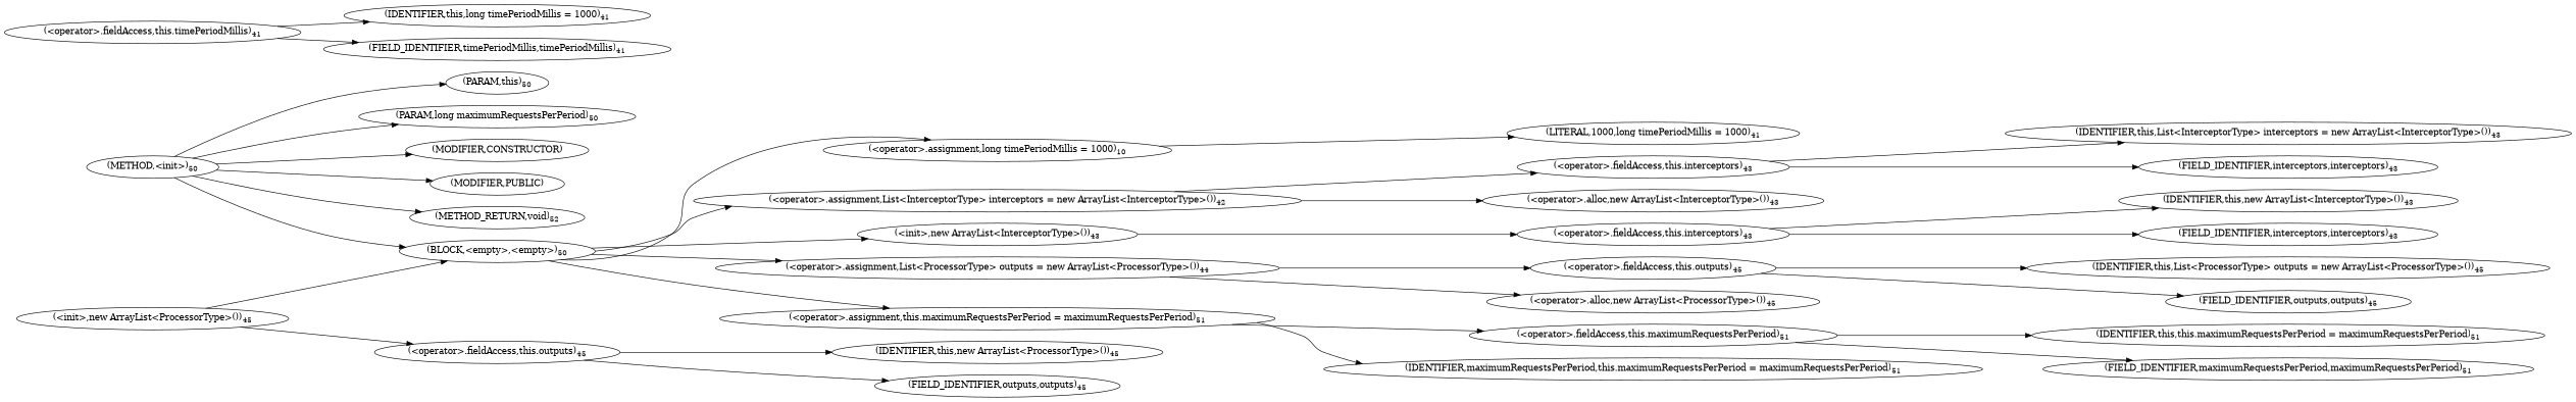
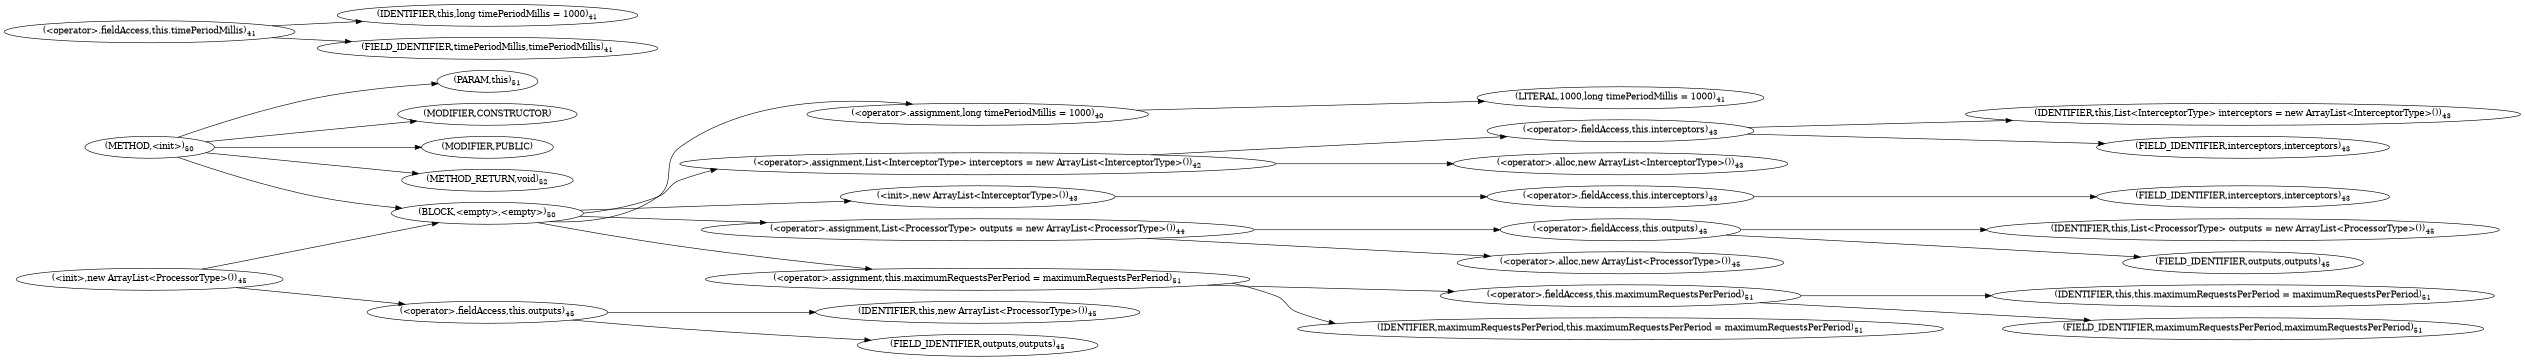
  digraph {
    rankdir=LR
    n1 [label=<(METHOD,&lt;init&gt;)<SUB>50</SUB>>]
-   n2 [label=<(PARAM,this)<SUB>50</SUB>>]
-   n3 [label=<(PARAM,long maximumRequestsPerPeriod)<SUB>50</SUB>>]
+   n2 [label=<(PARAM,this)<SUB>51</SUB>>]
    n4 [label=<(BLOCK,&lt;empty&gt;,&lt;empty&gt;)<SUB>50</SUB>>]
    n5 [label=<(MODIFIER,CONSTRUCTOR)>]
    n6 [label=<(MODIFIER,PUBLIC)>]
    n7 [label=<(METHOD_RETURN,void)<SUB>52</SUB>>]
-   n8 [label=<(&lt;operator&gt;.assignment,long timePeriodMillis = 1000)<SUB>10</SUB>>]
+   n8 [label=<(&lt;operator&gt;.assignment,long timePeriodMillis = 1000)<SUB>40</SUB>>]
    n9 [label=<(&lt;operator&gt;.assignment,List&lt;InterceptorType&gt; interceptors = new ArrayList&lt;InterceptorType&gt;())<SUB>42</SUB>>]
    n10 [label=<(&lt;init&gt;,new ArrayList&lt;InterceptorType&gt;())<SUB>43</SUB>>]
    n11 [label=<(&lt;operator&gt;.assignment,List&lt;ProcessorType&gt; outputs = new ArrayList&lt;ProcessorType&gt;())<SUB>44</SUB>>]
    n12 [label=<(&lt;operator&gt;.assignment,this.maximumRequestsPerPeriod = maximumRequestsPerPeriod)<SUB>51</SUB>>]
    n13 [label=<(LITERAL,1000,long timePeriodMillis = 1000)<SUB>41</SUB>>]
    n14 [label=<(&lt;operator&gt;.fieldAccess,this.interceptors)<SUB>43</SUB>>]
    n15 [label=<(&lt;operator&gt;.alloc,new ArrayList&lt;InterceptorType&gt;())<SUB>43</SUB>>]
    n16 [label=<(&lt;operator&gt;.fieldAccess,this.interceptors)<SUB>43</SUB>>]
    n17 [label=<(&lt;operator&gt;.fieldAccess,this.outputs)<SUB>45</SUB>>]
    n18 [label=<(&lt;operator&gt;.alloc,new ArrayList&lt;ProcessorType&gt;())<SUB>45</SUB>>]
    n19 [label=<(&lt;init&gt;,new ArrayList&lt;ProcessorType&gt;())<SUB>45</SUB>>]
    n20 [label=<(&lt;operator&gt;.fieldAccess,this.outputs)<SUB>45</SUB>>]
    n21 [label=<(&lt;operator&gt;.fieldAccess,this.maximumRequestsPerPeriod)<SUB>51</SUB>>]
    n22 [label=<(IDENTIFIER,maximumRequestsPerPeriod,this.maximumRequestsPerPeriod = maximumRequestsPerPeriod)<SUB>51</SUB>>]
    n23 [label=<(&lt;operator&gt;.fieldAccess,this.timePeriodMillis)<SUB>41</SUB>>]
    n24 [label=<(IDENTIFIER,this,long timePeriodMillis = 1000)<SUB>41</SUB>>]
    n25 [label=<(FIELD_IDENTIFIER,timePeriodMillis,timePeriodMillis)<SUB>41</SUB>>]
    n26 [label=<(IDENTIFIER,this,List&lt;InterceptorType&gt; interceptors = new ArrayList&lt;InterceptorType&gt;())<SUB>43</SUB>>]
    n27 [label=<(FIELD_IDENTIFIER,interceptors,interceptors)<SUB>43</SUB>>]
-   n28 [label=<(IDENTIFIER,this,new ArrayList&lt;InterceptorType&gt;())<SUB>43</SUB>>]
    n29 [label=<(FIELD_IDENTIFIER,interceptors,interceptors)<SUB>43</SUB>>]
    n30 [label=<(IDENTIFIER,this,List&lt;ProcessorType&gt; outputs = new ArrayList&lt;ProcessorType&gt;())<SUB>45</SUB>>]
    n31 [label=<(FIELD_IDENTIFIER,outputs,outputs)<SUB>45</SUB>>]
    n32 [label=<(IDENTIFIER,this,new ArrayList&lt;ProcessorType&gt;())<SUB>45</SUB>>]
    n33 [label=<(FIELD_IDENTIFIER,outputs,outputs)<SUB>45</SUB>>]
    n34 [label=<(IDENTIFIER,this,this.maximumRequestsPerPeriod = maximumRequestsPerPeriod)<SUB>51</SUB>>]
    n35 [label=<(FIELD_IDENTIFIER,maximumRequestsPerPeriod,maximumRequestsPerPeriod)<SUB>51</SUB>>]
    n1 -> n2
-   n1 -> n3
    n1 -> n4
    n1 -> n5
    n1 -> n6
    n1 -> n7
    n4 -> n8
    n4 -> n9
    n4 -> n10
    n4 -> n11
    n4 -> n12
    n8 -> n13
    n9 -> n14
    n9 -> n15
    n10 -> n16
    n11 -> n17
    n11 -> n18
    n12 -> n21
    n12 -> n22
    n14 -> n26
    n14 -> n27
-   n16 -> n28
    n16 -> n29
    n17 -> n30
    n17 -> n31
    n19 -> n4
    n19 -> n20
    n20 -> n32
    n20 -> n33
    n21 -> n34
    n21 -> n35
    n23 -> n24
    n23 -> n25
  }
